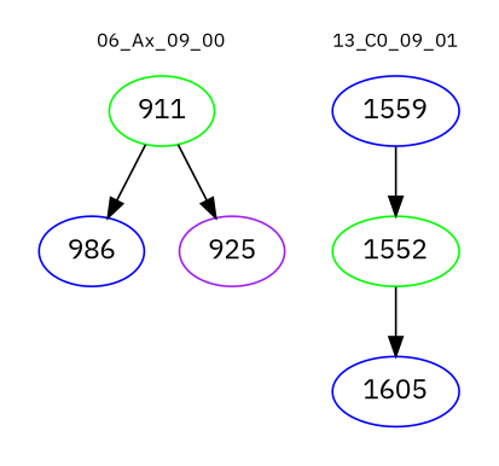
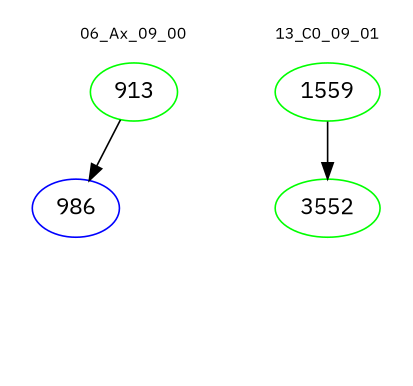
  digraph {
    fontname="IBM Plex Sans"
    node [color=blue fontname="IBM Plex Sans"]
    edge [color=black fontname="IBM Plex Sans"]
-   n1 [color=green label=911]
+   n1 [color=green label=913]
    n2 [label=986]
-   n3 [color=purple label=925]
-   n4 [color=green label=1552]
-   n5 [label=1559]
-   n6 [label=1605]
+   n4 [color=green label=3552]
+   n5 [color=green label=1559]
    subgraph cluster_1 {
      color=white
      fontsize=10
      label="06_Ax_09_00"
      n1
      n2
-     n3
    }
    subgraph cluster_2 {
      color=white
      fontsize=10
      label="13_C0_09_01"
      n4
      n5
-     n6
    }
    n1 -> n2
-   n1 -> n3
-   n4 -> n6
    n5 -> n4
  }
